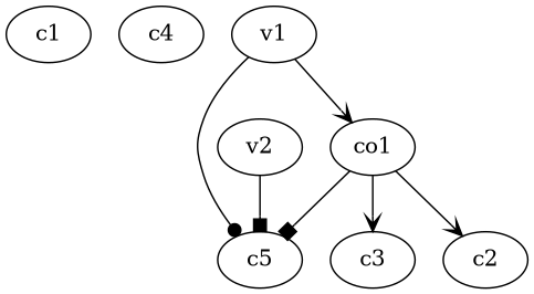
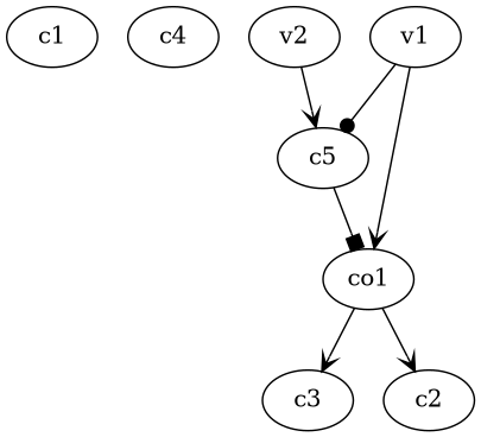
  strict digraph {
    edge [arrowhead=vee weight=1]
    c1
    c4
    c5
    co1
    c3
    c2
    v1
    v2
-   co1 -> c5 [arrowhead=box]
+   c5 -> co1 [arrowhead=box]
    co1 -> c3
    co1 -> c2
    v1 -> c5 [arrowhead=dot]
    v1 -> co1
-   v2 -> c5 [arrowhead=box]
+   v2 -> c5
  }
